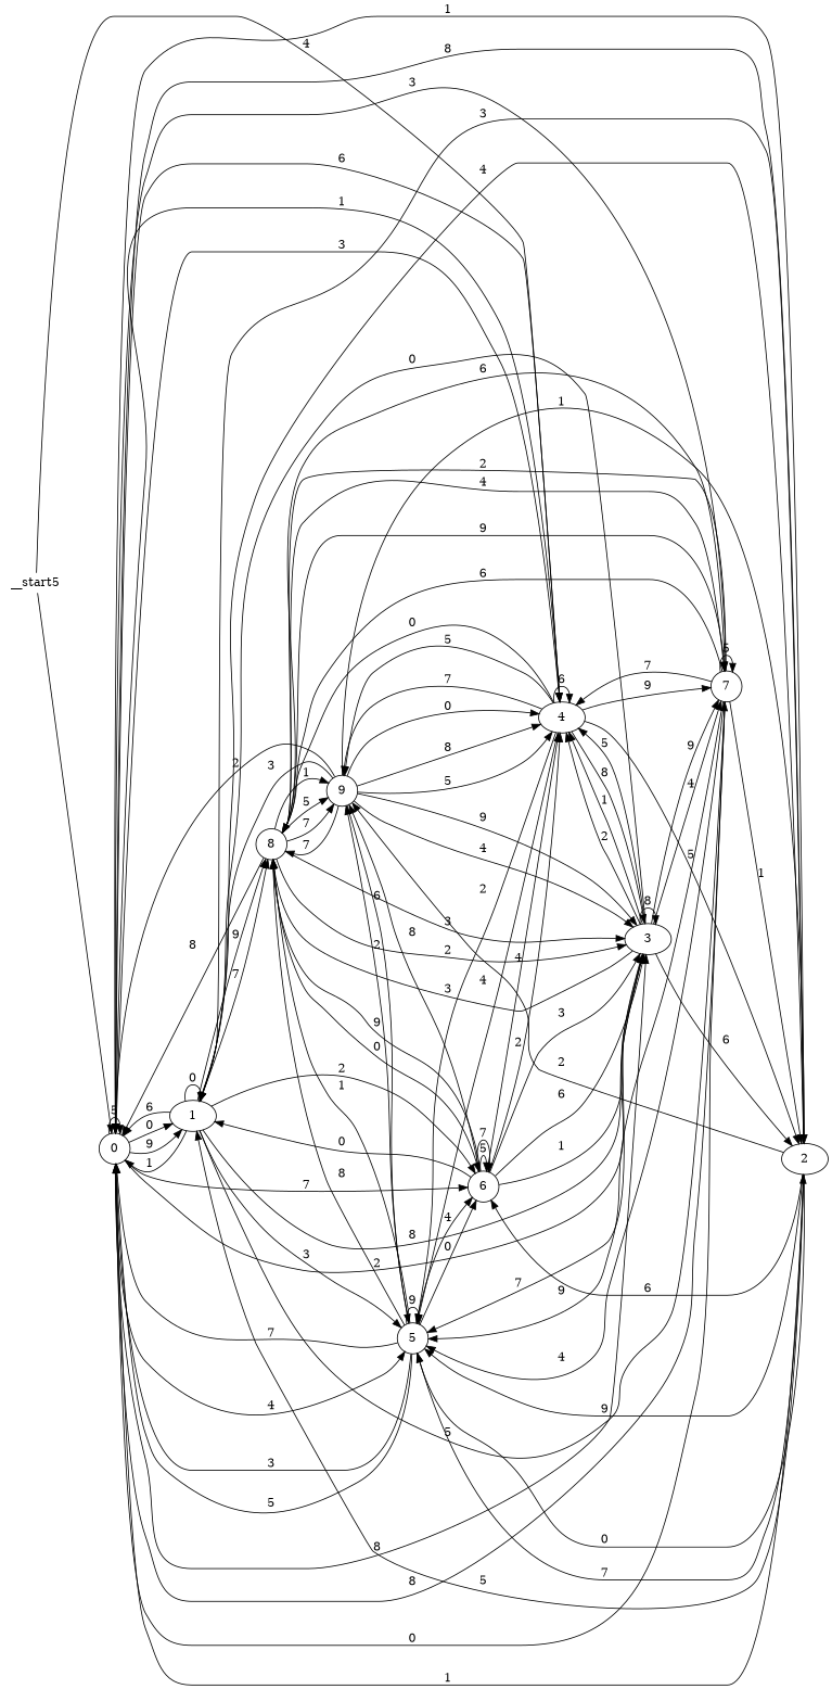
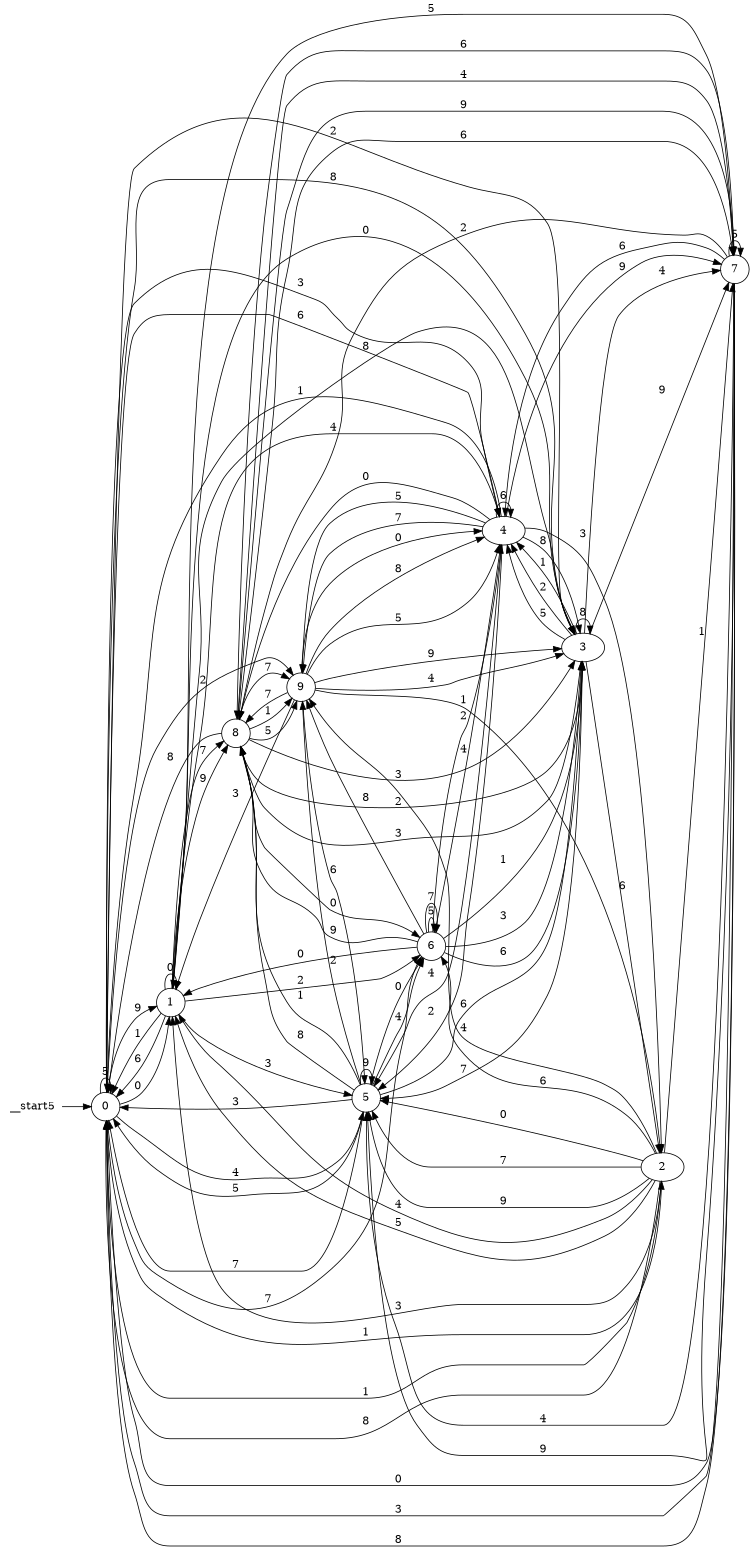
  digraph {
    rankdir=LR
    node [shape=circle]
    n1 [label=0]
-   n2 [label=1 shape=ellipse]
+   n2 [label=1]
    n3 [label=2 shape=ellipse]
    n4 [label=3 shape=ellipse]
    n5 [label=4 shape=ellipse]
    n6 [label=5]
    n7 [label=6]
    n8 [label=7]
    n9 [label=8]
    n10 [label=9]
    n11 [height=0 label=__start5 shape=none width=0]
    n1 -> n1 [label=5]
    n1 -> n2 [label=0]
    n1 -> n2 [label=9]
    n1 -> n3 [label=1]
    n1 -> n4 [label=2]
    n1 -> n4 [label=8]
    n1 -> n5 [label=3]
    n1 -> n5 [label=6]
    n1 -> n6 [label=4]
    n1 -> n7 [label=7]
    n2 -> n1 [label=1]
    n2 -> n1 [label=6]
    n2 -> n2 [label=0]
    n2 -> n4 [label=8]
-   n11 -> n5 [label=4]
+   n2 -> n5 [label=4]
    n2 -> n6 [label=3]
    n2 -> n7 [label=2]
    n2 -> n8 [label=5]
    n2 -> n9 [label=7]
    n2 -> n9 [label=9]
    n3 -> n1 [label=1]
    n3 -> n1 [label=8]
    n3 -> n2 [label=3]
    n3 -> n2 [label=4]
    n3 -> n2 [label=5]
    n3 -> n6 [label=0]
    n3 -> n6 [label=7]
    n3 -> n6 [label=9]
    n3 -> n7 [label=6]
-   n3 -> n10 [label=2]
+   n3 -> n10 [label=4]
    n4 -> n2 [label=0]
    n4 -> n3 [label=6]
    n4 -> n4 [label=8]
    n4 -> n5 [label=1]
    n4 -> n5 [label=2]
    n4 -> n5 [label=5]
    n4 -> n6 [label=7]
    n4 -> n8 [label=4]
    n4 -> n8 [label=9]
    n4 -> n9 [label=3]
    n5 -> n1 [label=1]
-   n5 -> n3 [label=5]
+   n5 -> n3 [label=3]
    n5 -> n4 [label=8]
    n5 -> n5 [label=6]
    n5 -> n6 [label=2]
    n5 -> n6 [label=4]
    n5 -> n8 [label=9]
    n5 -> n9 [label=0]
    n5 -> n10 [label=5]
    n5 -> n10 [label=7]
    n6 -> n1 [label=3]
    n6 -> n1 [label=5]
    n6 -> n1 [label=7]
+   n6 -> n4 [label=6]
    n6 -> n6 [label=9]
    n6 -> n7 [label=0]
    n6 -> n7 [label=4]
    n6 -> n9 [label=1]
    n6 -> n9 [label=8]
    n6 -> n10 [label=2]
    n7 -> n2 [label=0]
    n7 -> n4 [label=1]
    n7 -> n4 [label=3]
    n7 -> n4 [label=6]
    n7 -> n5 [label=2]
    n7 -> n5 [label=4]
    n7 -> n7 [label=5]
    n7 -> n7 [label=7]
    n7 -> n9 [label=9]
    n7 -> n10 [label=8]
    n8 -> n1 [label=0]
    n8 -> n1 [label=3]
    n8 -> n1 [label=8]
-   n8 -> n3 [label=1]
-   n8 -> n5 [label=7]
+   n3 -> n8 [label=1]
+   n8 -> n5 [label=6]
    n8 -> n6 [label=4]
    n8 -> n6 [label=9]
    n8 -> n8 [label=5]
    n8 -> n9 [label=2]
    n8 -> n9 [label=6]
    n9 -> n1 [label=8]
    n9 -> n4 [label=2]
    n9 -> n4 [label=3]
    n9 -> n7 [label=0]
    n9 -> n8 [label=4]
    n9 -> n8 [label=6]
    n9 -> n8 [label=9]
    n9 -> n10 [label=1]
    n9 -> n10 [label=5]
    n9 -> n10 [label=7]
-   n10 -> n1 [label=2]
+   n1 -> n10 [label=2]
    n10 -> n2 [label=3]
    n10 -> n3 [label=1]
    n10 -> n4 [label=4]
    n10 -> n4 [label=9]
    n10 -> n5 [label=0]
    n10 -> n5 [label=5]
    n10 -> n5 [label=8]
    n10 -> n6 [label=6]
    n10 -> n9 [label=7]
    n11 -> n1
  }
